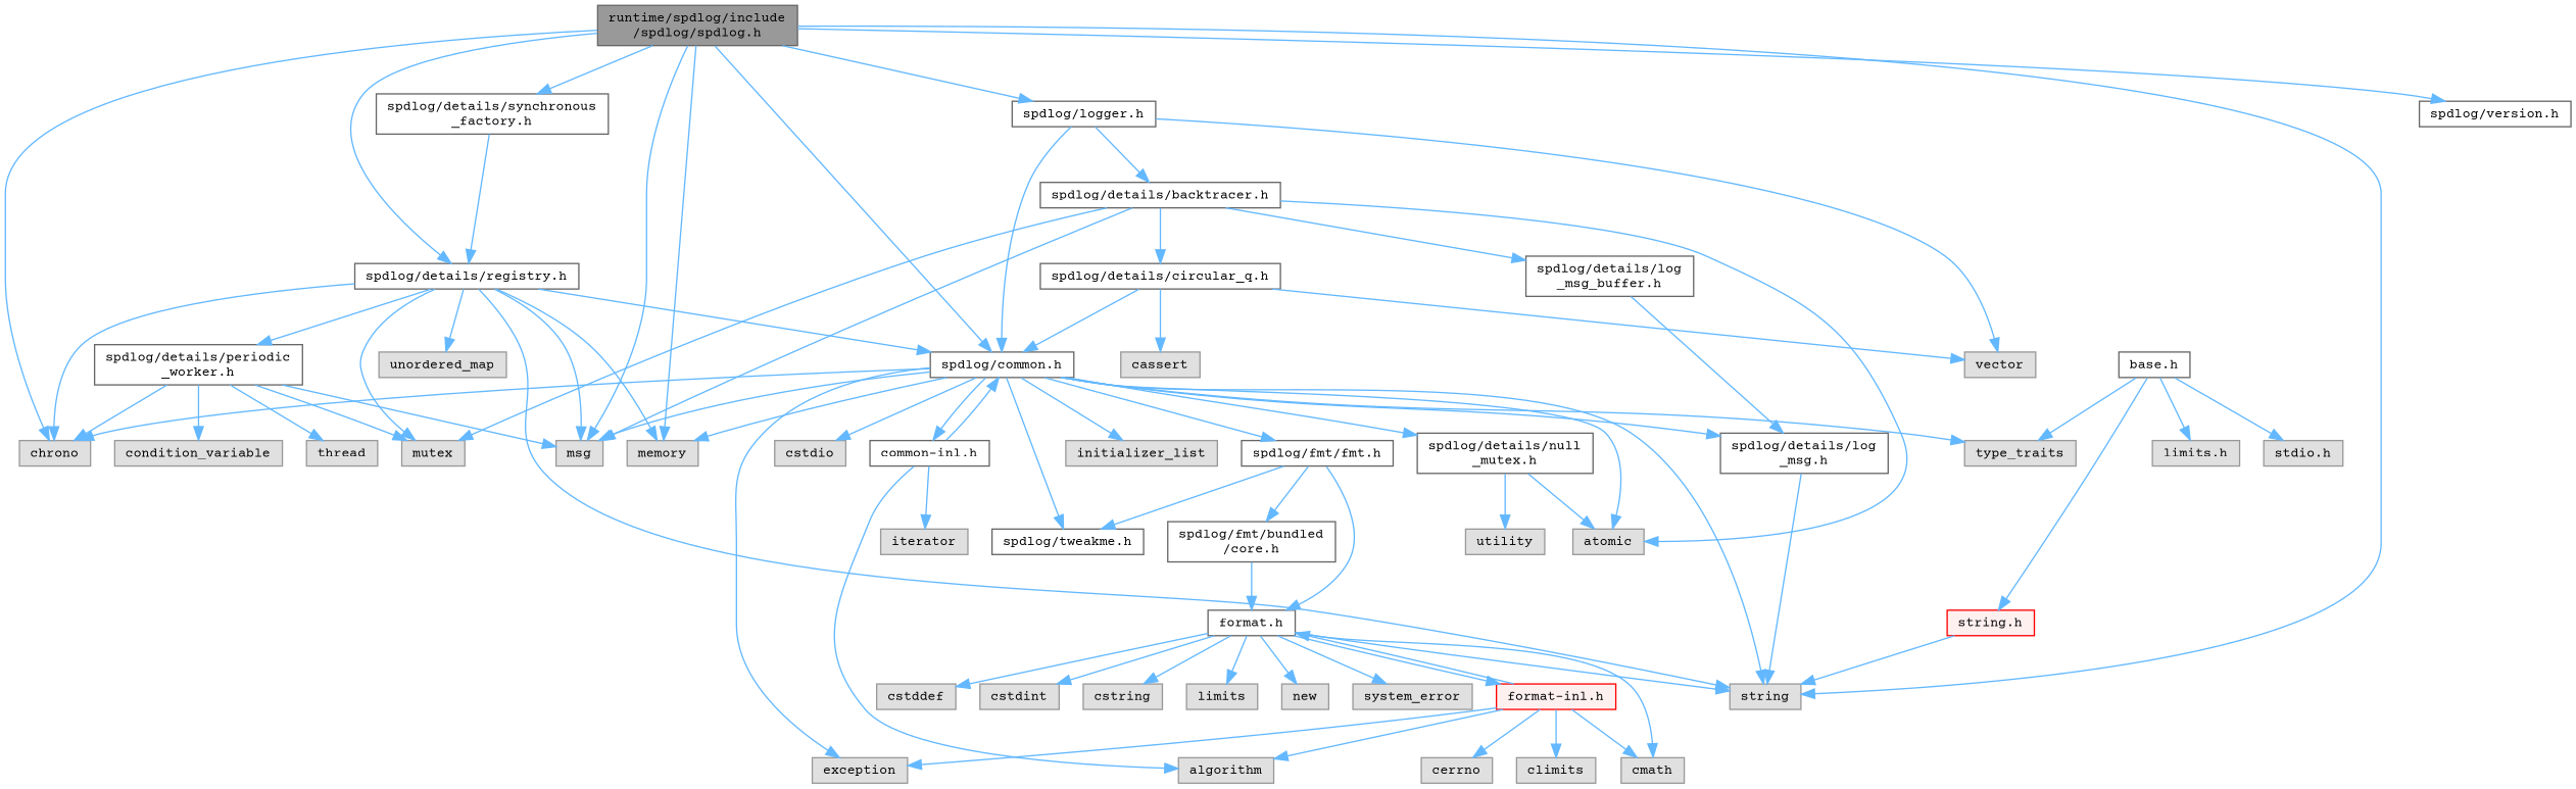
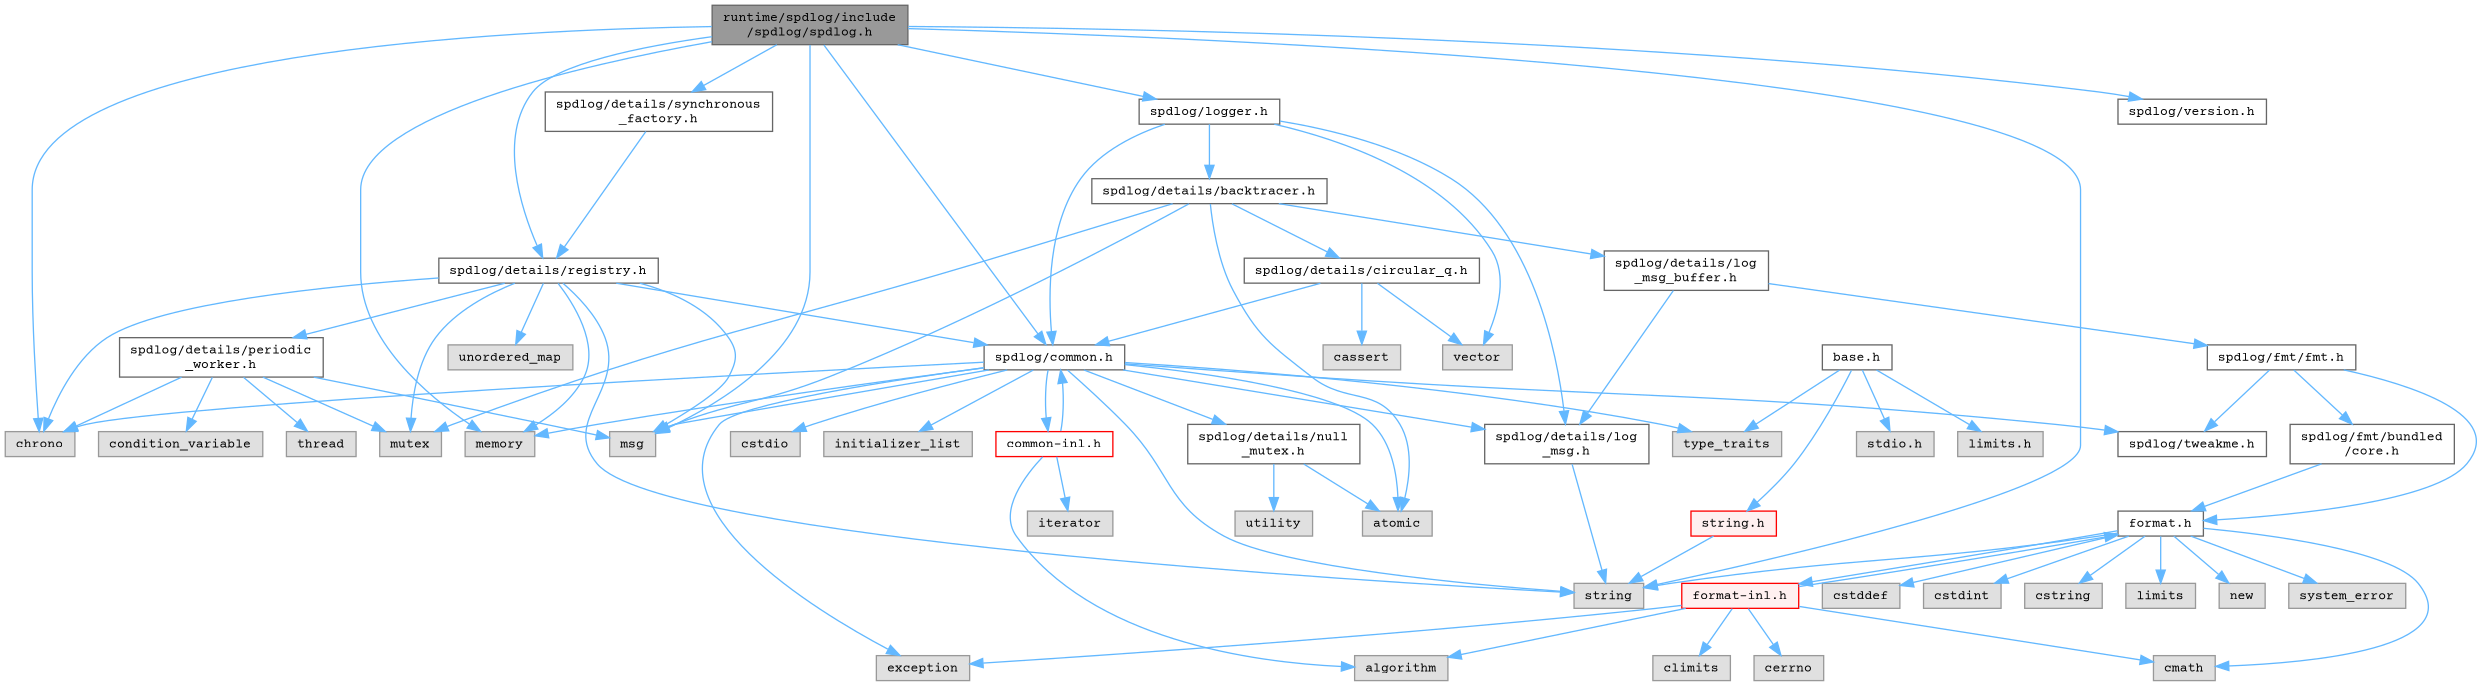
  digraph {
    fontname="Courier Prime"
    node [color=grey60 fillcolor="#E0E0E0" fontname="Courier Prime" fontsize=10 shape=box style=filled]
    edge [color=steelblue1 fontname="Courier Prime" fontsize=10 labelfontname=Helvetica labelfontsize=10 style=solid]
    n1 [color=gray40 fillcolor=grey60 fontcolor=black height=0.2 label="runtime/spdlog/include\l/spdlog/spdlog.h" width=0.4]
    n2 [color=grey40 fillcolor=white height=0.2 label="spdlog/common.h" width=0.4]
    n3 [height=0.2 label=chrono width=0.4]
    n4 [height=0.2 label=msg width=0.4]
    n5 [height=0.2 label=memory width=0.4]
    n6 [height=0.2 label=string width=0.4]
    n7 [color=grey40 fillcolor=white height=0.2 label="spdlog/details/registry.h" width=0.4]
    n8 [color=grey40 fillcolor=white height=0.2 label="spdlog/details/synchronous\l_factory.h" width=0.4]
    n9 [color=grey40 fillcolor=white height=0.2 label="spdlog/logger.h" width=0.4]
    n10 [color=grey40 fillcolor=white height=0.2 label="spdlog/version.h" width=0.4]
    n11 [color=grey40 fillcolor=white height=0.2 label="spdlog/details/null\l_mutex.h" width=0.4]
    n12 [height=0.2 label=atomic width=0.4]
    n13 [color=grey40 fillcolor=white height=0.2 label="spdlog/tweakme.h" width=0.4]
    n14 [height=0.2 label=cstdio width=0.4]
    n15 [height=0.2 label=exception width=0.4]
    n16 [height=0.2 label=initializer_list width=0.4]
    n17 [height=0.2 label=type_traits width=0.4]
    n18 [color=grey40 fillcolor=white height=0.2 label="spdlog/fmt/fmt.h" width=0.4]
-   n19 [color=grey40 fillcolor=white height=0.2 label="common-inl.h" width=0.4]
+   n19 [color=red fillcolor=white height=0.2 label="common-inl.h" width=0.4]
    n20 [color=grey40 fillcolor=white height=0.2 label="spdlog/details/log\l_msg.h" width=0.4]
    n21 [color=grey40 fillcolor=white height=0.2 label="spdlog/details/periodic\l_worker.h" width=0.4]
    n22 [height=0.2 label=mutex width=0.4]
    n23 [height=0.2 label=unordered_map width=0.4]
    n24 [color=grey40 fillcolor=white height=0.2 label="spdlog/details/backtracer.h" width=0.4]
    n25 [height=0.2 label=vector width=0.4]
    n26 [height=0.2 label=utility width=0.4]
    n27 [color=grey40 fillcolor=white height=0.2 label="spdlog/fmt/bundled\l/core.h" width=0.4]
    n28 [color=grey40 fillcolor=white height=0.2 label="format.h" width=0.4]
    n29 [height=0.2 label=algorithm width=0.4]
    n30 [height=0.2 label=iterator width=0.4]
    n31 [height=0.2 label=cmath width=0.4]
    n32 [height=0.2 label=cstddef width=0.4]
    n33 [height=0.2 label=cstdint width=0.4]
    n34 [height=0.2 label=cstring width=0.4]
    n35 [height=0.2 label=limits width=0.4]
    n36 [height=0.2 label=new width=0.4]
    n37 [height=0.2 label=system_error width=0.4]
    n38 [color=red fillcolor="#FFF0F0" height=0.2 label="format-inl.h" width=0.4]
    n39 [color=grey40 fillcolor=white height=0.2 label="base.h" width=0.4]
    n40 [height=0.2 label="limits.h" width=0.4]
    n41 [height=0.2 label="stdio.h" width=0.4]
    n42 [color=red fillcolor="#FFF0F0" height=0.2 label="string.h" width=0.4]
    n43 [height=0.2 label=cerrno width=0.4]
    n44 [height=0.2 label=climits width=0.4]
    n45 [height=0.2 label=condition_variable width=0.4]
    n46 [height=0.2 label=thread width=0.4]
    n47 [color=grey40 fillcolor=white height=0.2 label="spdlog/details/circular_q.h" width=0.4]
    n48 [color=grey40 fillcolor=white height=0.2 label="spdlog/details/log\l_msg_buffer.h" width=0.4]
    n49 [height=0.2 label=cassert width=0.4]
    n1 -> n2
    n1 -> n3
    n1 -> n4
    n1 -> n5
    n1 -> n6
    n1 -> n7
    n1 -> n8
    n1 -> n9
    n1 -> n10
    n2 -> n3
    n2 -> n4
    n2 -> n5
    n2 -> n6
    n2 -> n11
    n2 -> n12
    n2 -> n13
    n2 -> n14
    n2 -> n15
    n2 -> n16
    n2 -> n17
-   n2 -> n18
+   n48 -> n18
    n2 -> n19
    n2 -> n20
    n7 -> n2
    n7 -> n3
    n7 -> n4
    n7 -> n5
    n7 -> n6
    n7 -> n21
    n7 -> n22
    n7 -> n23
    n8 -> n7
    n9 -> n2
+   n9 -> n20
    n9 -> n24
    n9 -> n25
    n11 -> n12
    n11 -> n26
    n18 -> n13
    n18 -> n27
    n18 -> n28
    n19 -> n2
    n19 -> n29
    n19 -> n30
    n20 -> n6
    n21 -> n3
    n21 -> n4
    n21 -> n22
    n21 -> n45
    n21 -> n46
    n24 -> n4
    n24 -> n12
    n24 -> n22
    n24 -> n47
    n24 -> n48
    n27 -> n28
    n28 -> n6
    n28 -> n31
    n28 -> n32
    n28 -> n33
    n28 -> n34
    n28 -> n35
    n28 -> n36
    n28 -> n37
    n28 -> n38
    n38 -> n15
    n38 -> n28
    n38 -> n29
    n38 -> n31
    n38 -> n43
    n38 -> n44
    n39 -> n17
    n39 -> n40
    n39 -> n41
    n39 -> n42
    n42 -> n6
    n47 -> n2
    n47 -> n25
    n47 -> n49
    n48 -> n20
  }
